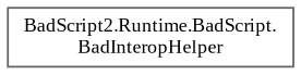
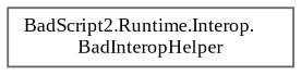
  digraph {
    rankdir=LR
    fontname="Liberation Serif"
-   n1 [color=grey40 fillcolor=white fontname="Liberation Serif" fontsize=10 height=0.2 label="BadScript2.Runtime.BadScript.\lBadInteropHelper" shape=box style=filled width=0.4]
+   n1 [color=grey40 fillcolor=white fontname="Liberation Serif" fontsize=10 height=0.2 label="BadScript2.Runtime.Interop.\lBadInteropHelper" shape=box style=filled width=0.4]
  }
